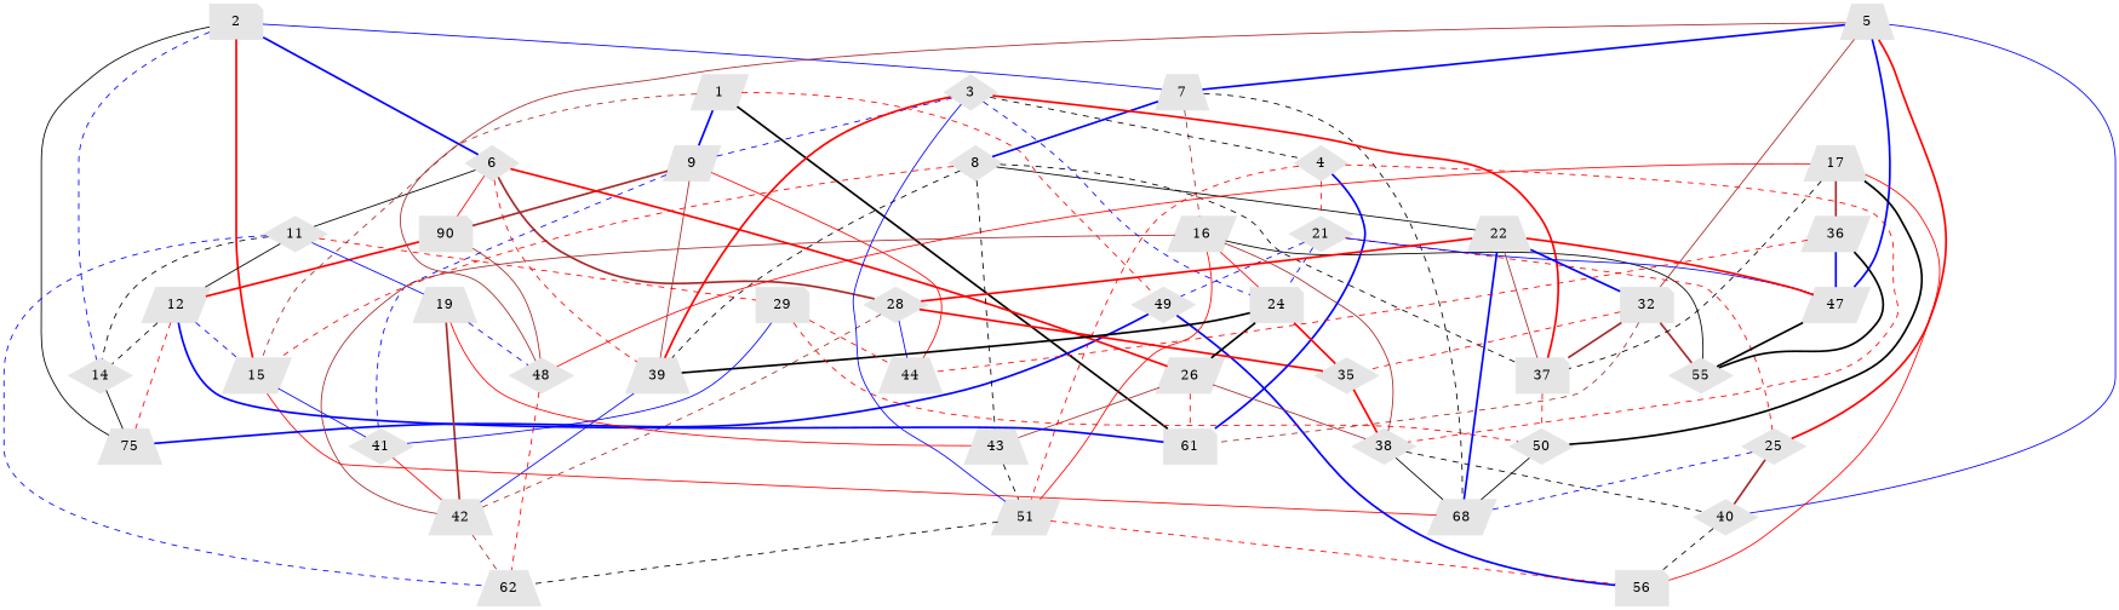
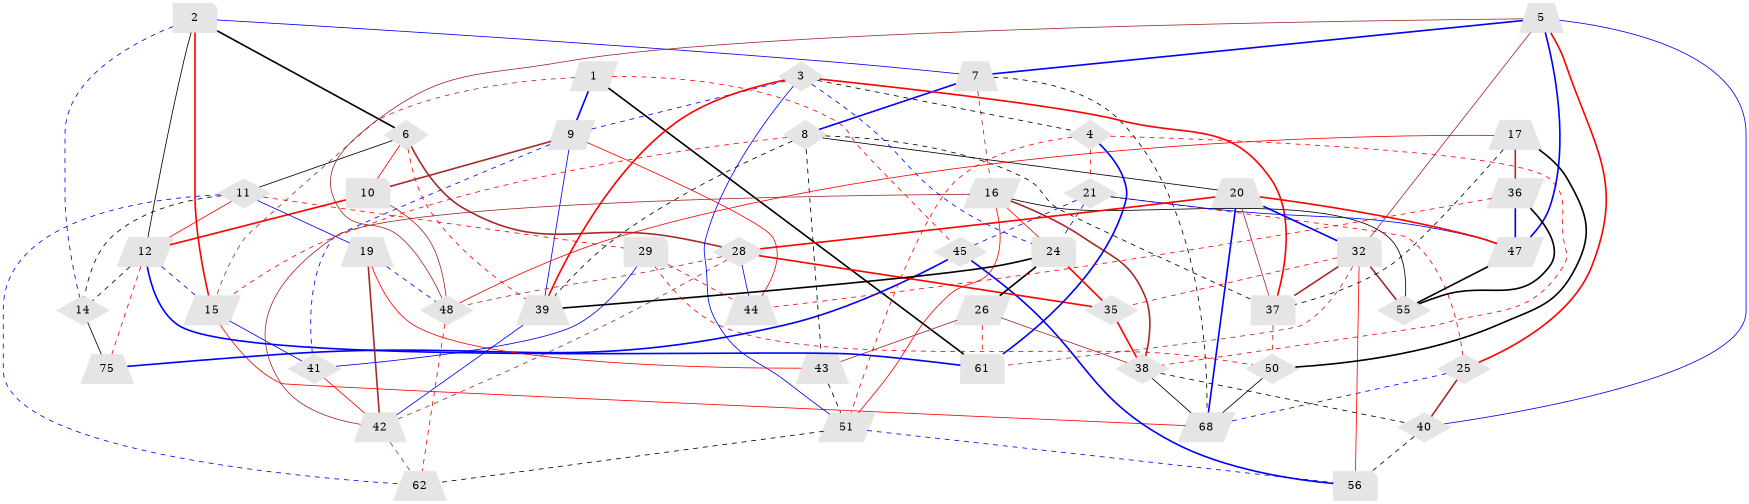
  graph {
    node [color=gray90 shape=diamond style=filled]
    edge [color=red style=dashed]
    9 [shape=parallelogram super="+69"]
    39 [shape=trapezium super="+66"]
-   10 [shape=note label=90]
+   10 [shape=note]
    41
    44 [shape=trapezium]
    1 [shape=parallelogram]
    15 [shape=parallelogram super="+58"]
-   45 [label=49]
+   45
    61 [shape=note super="+74"]
    68 [shape=parallelogram super="+70"]
    75 [shape=trapezium]
    56 [shape=note]
    2 [shape=note super="+13"]
    6 [super="+18"]
    7 [shape=trapezium super="+72"]
    14
    11 [super="+33"]
    26 [shape=parallelogram super="+31"]
    28 [super="+60"]
    8 [super="+20"]
    16 [shape=parallelogram super="+34"]
    3 [super="+27"]
    4 [super="+53"]
    24 [shape=note super="+76"]
    37 [shape=note super="+52"]
    51 [shape=parallelogram super="+71"]
    21 [super="+65"]
    38 [super="+67"]
    35
    50
    42 [shape=trapezium super="+46"]
    62 [shape=trapezium]
    25
    47 [shape=parallelogram super="+63"]
    40
    5 [shape=trapezium super="+55"]
    32 [shape=note super="+64"]
    48 [super="+59"]
    n39 [label=55]
    12 [shape=parallelogram super="+54"]
    19 [shape=trapezium]
    29 [shape=note super="+73"]
    43 [shape=trapezium]
-   22 [shape=trapezium super="+30"]
+   22 [shape=trapezium super="+30" label=20]
    17 [shape=trapezium super="+49"]
    36 [shape=parallelogram]
-   9 -- 39 [color=brown style=solid]
+   9 -- 39 [color=blue style=solid]
    9 -- 10 [color=brown style=bold]
    9 -- 41 [color=blue]
    9 -- 44 [style=solid]
    39 -- 42 [color=blue style=solid]
    10 -- 48 [color=brown style=solid]
    10 -- 12 [style=bold]
    41 -- 42 [style=solid]
    1 -- 9 [color=blue style=bold]
    1 -- 15 [color=brown]
    1 -- 45
    1 -- 61 [color=black style=bold]
    15 -- 41 [color=blue style=solid]
    15 -- 68 [style=solid]
    45 -- 75 [color=blue style=bold]
    45 -- 56 [color=blue style=bold]
    2 -- 15 [style=bold]
-   2 -- 75 [color=black style=solid]
-   2 -- 6 [color=blue style=bold]
+   2 -- 12 [color=black style=solid]
+   2 -- 6 [color=black style=bold]
    2 -- 7 [color=blue style=solid weight=2]
    2 -- 14 [color=blue]
    6 -- 39
    6 -- 10 [style=solid]
    6 -- 11 [color=black style=solid]
-   6 -- 26 [style=bold]
    6 -- 28 [color=brown style=bold]
    7 -- 68 [color=black]
    7 -- 8 [color=blue style=bold]
    7 -- 16 [color=brown]
    14 -- 75 [color=black style=solid]
    11 -- 14 [color=black]
    11 -- 62 [color=blue]
-   11 -- 12 [color=black style=solid]
+   11 -- 12 [style=solid]
    11 -- 19 [color=blue style=solid]
    11 -- 29
    26 -- 61 [weight=2]
    26 -- 38 [color=brown style=solid]
    26 -- 43 [color=brown style=solid]
    28 -- 44 [color=blue style=solid]
    28 -- 35 [style=bold]
    28 -- 42 [color=brown]
+   28 -- 48 [color=brown]
    8 -- 39 [color=black]
    8 -- 15
    8 -- 37 [color=black]
    8 -- 43 [color=black]
    8 -- 22 [color=black style=solid]
    16 -- 24 [style=solid]
    16 -- 51 [style=solid]
-   16 -- 38 [color=brown style=solid]
+   16 -- 38 [color=brown style=bold]
    16 -- 42 [color=brown style=solid]
    16 -- n39 [color=black style=solid]
    3 -- 9 [color=blue]
    3 -- 39 [style=bold]
    3 -- 4 [color=black]
    3 -- 24 [color=blue]
    3 -- 37 [style=bold]
    3 -- 51 [color=blue style=solid]
    4 -- 61 [color=blue style=bold]
    4 -- 51
    4 -- 21 [weight=2]
    4 -- 38
    24 -- 39 [color=black style=bold]
    24 -- 26 [color=black style=bold]
    24 -- 35 [style=bold]
    37 -- 50
-   51 -- 56
+   51 -- 56 [color=blue]
    51 -- 62 [color=black]
    21 -- 45 [color=blue]
    21 -- 24 [color=blue]
    21 -- 25
    21 -- 47 [color=blue style=solid]
    38 -- 68 [color=black style=solid]
    38 -- 40 [color=black]
    35 -- 38 [style=bold]
    50 -- 68 [color=black style=solid]
    42 -- 62 [color=brown]
    25 -- 68 [color=blue]
    25 -- 40 [color=brown style=bold]
    47 -- n39 [color=black style=bold]
    40 -- 56 [color=black]
    5 -- 7 [color=blue style=bold]
    5 -- 25 [style=bold]
    5 -- 47 [color=blue style=bold]
    5 -- 40 [color=blue style=solid]
    5 -- 32 [color=brown style=solid]
    5 -- 48 [color=brown style=solid]
    32 -- 61 [color=brown]
    32 -- 37 [color=brown style=bold]
    32 -- 35
    32 -- n39 [color=brown style=bold]
    48 -- 62
    12 -- 15 [color=blue]
    12 -- 61 [color=blue style=bold]
    12 -- 75
    12 -- 14 [color=black]
    19 -- 42 [color=brown style=bold]
    19 -- 48 [color=blue]
    19 -- 43 [style=solid]
    29 -- 41 [color=blue style=solid]
    29 -- 44
    29 -- 50
    43 -- 51 [color=black]
    22 -- 68 [color=blue style=bold]
    22 -- 28 [style=bold]
    22 -- 37 [color=brown style=solid]
    22 -- 47 [style=bold]
    22 -- 32 [color=blue style=bold]
-   17 -- 56 [style=solid]
+   32 -- 56 [style=solid]
    17 -- 37 [color=black]
    17 -- 50 [color=black style=bold]
    17 -- 48 [style=solid]
    17 -- 36 [color=brown style=bold]
    36 -- 44
    36 -- 47 [color=blue style=bold]
    36 -- n39 [color=black style=bold]
  }
